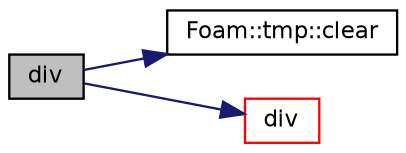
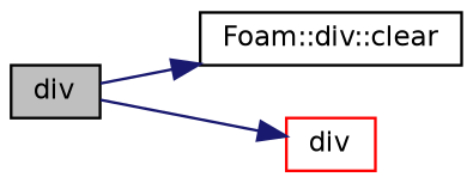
  digraph {
    rankdir=LR
    node [color=black fontname=Helvetica fontsize=10 shape=record]
    edge [color=midnightblue fontname=Helvetica fontsize=10 labelfontname=Helvetica labelfontsize=10 style=solid]
    n1 [fillcolor=grey75 fontcolor=black height=0.2 label=div style=filled width=0.4]
-   n2 [height=0.2 label="Foam::tmp::clear" width=0.4]
+   n2 [height=0.2 label="Foam::div::clear" width=0.4]
    n3 [color=red height=0.2 label=div width=0.4]
    n1 -> n2
    n1 -> n3
  }
